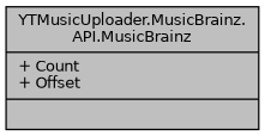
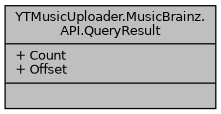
  digraph {
-   n1 [color=black fillcolor=grey75 fontcolor=black fontname=Helvetica fontsize=10 height=0.2 label="{YTMusicUploader.MusicBrainz.\lAPI.MusicBrainz\n|+ Count\l+ Offset\l|}" shape=record style=filled width=0.4]
+   n1 [color=black fillcolor=grey75 fontcolor=black fontname=Helvetica fontsize=10 height=0.2 label="{YTMusicUploader.MusicBrainz.\lAPI.QueryResult\n|+ Count\l+ Offset\l|}" shape=record style=filled width=0.4]
  }
